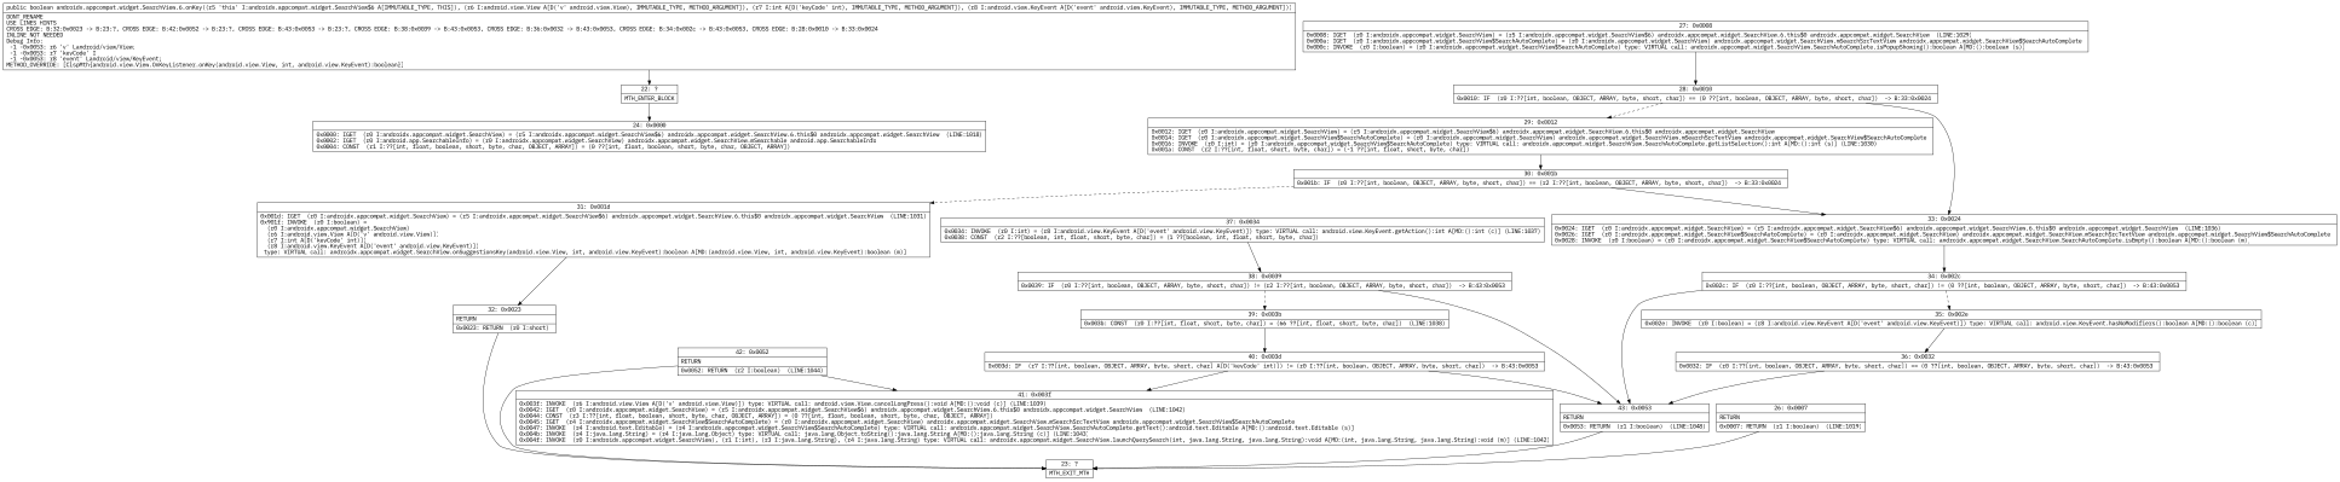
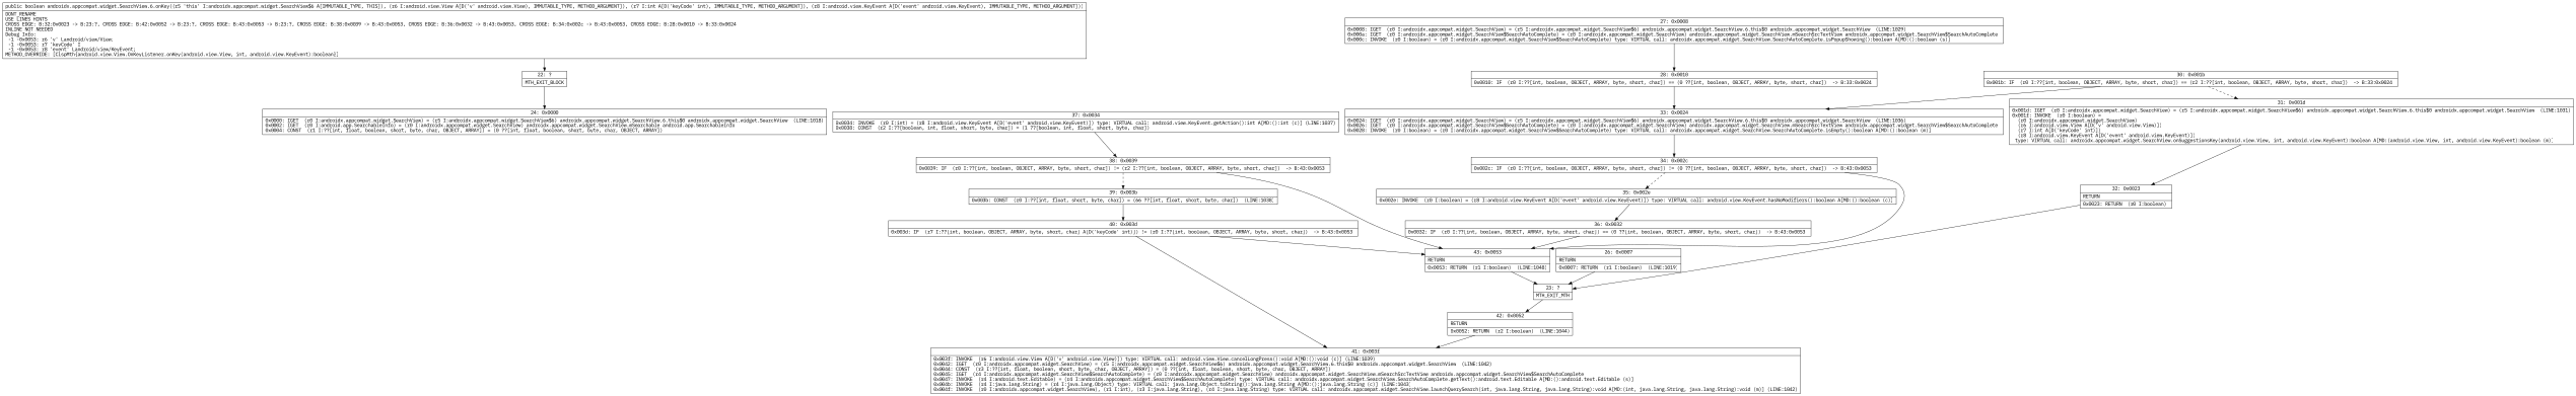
  digraph {
    fontname="IBM Plex Mono"
    node [fontname="IBM Plex Mono" shape=record]
    edge [fontname="IBM Plex Mono"]
-   n1 [label="{22\:\ ?|MTH_ENTER_BLOCK\l}"]
+   n1 [label="{22\:\ ?|MTH_EXIT_BLOCK\l}"]
    n2 [label="{24\:\ 0x0000|0x0000: IGET  (r0 I:androidx.appcompat.widget.SearchView) = (r5 I:androidx.appcompat.widget.SearchView$6) androidx.appcompat.widget.SearchView.6.this$0 androidx.appcompat.widget.SearchView  (LINE:1018)\l0x0002: IGET  (r0 I:android.app.SearchableInfo) = (r0 I:androidx.appcompat.widget.SearchView) androidx.appcompat.widget.SearchView.mSearchable android.app.SearchableInfo \l0x0004: CONST  (r1 I:??[int, float, boolean, short, byte, char, OBJECT, ARRAY]) = (0 ??[int, float, boolean, short, byte, char, OBJECT, ARRAY]) \l}"]
    n3 [label="{26\:\ 0x0007|RETURN\l|0x0007: RETURN  (r1 I:boolean)  (LINE:1019)\l}"]
    n4 [label="{23\:\ ?|MTH_EXIT_MTH\l}"]
    n5 [label="{27\:\ 0x0008|0x0008: IGET  (r0 I:androidx.appcompat.widget.SearchView) = (r5 I:androidx.appcompat.widget.SearchView$6) androidx.appcompat.widget.SearchView.6.this$0 androidx.appcompat.widget.SearchView  (LINE:1029)\l0x000a: IGET  (r0 I:androidx.appcompat.widget.SearchView$SearchAutoComplete) = (r0 I:androidx.appcompat.widget.SearchView) androidx.appcompat.widget.SearchView.mSearchSrcTextView androidx.appcompat.widget.SearchView$SearchAutoComplete \l0x000c: INVOKE  (r0 I:boolean) = (r0 I:androidx.appcompat.widget.SearchView$SearchAutoComplete) type: VIRTUAL call: androidx.appcompat.widget.SearchView.SearchAutoComplete.isPopupShowing():boolean A[MD:():boolean (s)]\l}"]
    n6 [label="{28\:\ 0x0010|0x0010: IF  (r0 I:??[int, boolean, OBJECT, ARRAY, byte, short, char]) == (0 ??[int, boolean, OBJECT, ARRAY, byte, short, char])  \-\> B:33:0x0024 \l}"]
-   n7 [label="{29\:\ 0x0012|0x0012: IGET  (r0 I:androidx.appcompat.widget.SearchView) = (r5 I:androidx.appcompat.widget.SearchView$6) androidx.appcompat.widget.SearchView.6.this$0 androidx.appcompat.widget.SearchView \l0x0014: IGET  (r0 I:androidx.appcompat.widget.SearchView$SearchAutoComplete) = (r0 I:androidx.appcompat.widget.SearchView) androidx.appcompat.widget.SearchView.mSearchSrcTextView androidx.appcompat.widget.SearchView$SearchAutoComplete \l0x0016: INVOKE  (r0 I:int) = (r0 I:androidx.appcompat.widget.SearchView$SearchAutoComplete) type: VIRTUAL call: androidx.appcompat.widget.SearchView.SearchAutoComplete.getListSelection():int A[MD:():int (s)] (LINE:1030)\l0x001a: CONST  (r2 I:??[int, float, short, byte, char]) = (\-1 ??[int, float, short, byte, char]) \l}"]
    n8 [label="{33\:\ 0x0024|0x0024: IGET  (r0 I:androidx.appcompat.widget.SearchView) = (r5 I:androidx.appcompat.widget.SearchView$6) androidx.appcompat.widget.SearchView.6.this$0 androidx.appcompat.widget.SearchView  (LINE:1036)\l0x0026: IGET  (r0 I:androidx.appcompat.widget.SearchView$SearchAutoComplete) = (r0 I:androidx.appcompat.widget.SearchView) androidx.appcompat.widget.SearchView.mSearchSrcTextView androidx.appcompat.widget.SearchView$SearchAutoComplete \l0x0028: INVOKE  (r0 I:boolean) = (r0 I:androidx.appcompat.widget.SearchView$SearchAutoComplete) type: VIRTUAL call: androidx.appcompat.widget.SearchView.SearchAutoComplete.isEmpty():boolean A[MD:():boolean (m)]\l}"]
    n9 [label="{30\:\ 0x001b|0x001b: IF  (r0 I:??[int, boolean, OBJECT, ARRAY, byte, short, char]) == (r2 I:??[int, boolean, OBJECT, ARRAY, byte, short, char])  \-\> B:33:0x0024 \l}"]
    n10 [label="{34\:\ 0x002c|0x002c: IF  (r0 I:??[int, boolean, OBJECT, ARRAY, byte, short, char]) != (0 ??[int, boolean, OBJECT, ARRAY, byte, short, char])  \-\> B:43:0x0053 \l}"]
-   n11 [label="{31\:\ 0x001d|0x001d: IGET  (r0 I:androidx.appcompat.widget.SearchView) = (r5 I:androidx.appcompat.widget.SearchView$6) androidx.appcompat.widget.SearchView.6.this$0 androidx.appcompat.widget.SearchView  (LINE:1031)\l0x901f: INVOKE  (r0 I:boolean) = \l  (r0 I:androidx.appcompat.widget.SearchView)\l  (r6 I:android.view.View A[D('v' android.view.View)])\l  (r7 I:int A[D('keyCode' int)])\l  (r8 I:android.view.KeyEvent A[D('event' android.view.KeyEvent)])\l type: VIRTUAL call: androidx.appcompat.widget.SearchView.onSuggestionsKey(android.view.View, int, android.view.KeyEvent):boolean A[MD:(android.view.View, int, android.view.KeyEvent):boolean (m)]\l}"]
-   n12 [label="{32\:\ 0x0023|RETURN\l|0x0023: RETURN  (r0 I:short) \l}"]
+   n11 [label="{31\:\ 0x001d|0x001d: IGET  (r0 I:androidx.appcompat.widget.SearchView) = (r5 I:androidx.appcompat.widget.SearchView$6) androidx.appcompat.widget.SearchView.6.this$0 androidx.appcompat.widget.SearchView  (LINE:1031)\l0x001f: INVOKE  (r0 I:boolean) = \l  (r0 I:androidx.appcompat.widget.SearchView)\l  (r6 I:android.view.View A[D('v' android.view.View)])\l  (r7 I:int A[D('keyCode' int)])\l  (r8 I:android.view.KeyEvent A[D('event' android.view.KeyEvent)])\l type: VIRTUAL call: androidx.appcompat.widget.SearchView.onSuggestionsKey(android.view.View, int, android.view.KeyEvent):boolean A[MD:(android.view.View, int, android.view.KeyEvent):boolean (m)]\l}"]
+   n12 [label="{32\:\ 0x0023|RETURN\l|0x0023: RETURN  (r0 I:boolean) \l}"]
    n13 [label="{35\:\ 0x002e|0x002e: INVOKE  (r0 I:boolean) = (r8 I:android.view.KeyEvent A[D('event' android.view.KeyEvent)]) type: VIRTUAL call: android.view.KeyEvent.hasNoModifiers():boolean A[MD:():boolean (c)]\l}"]
    n14 [label="{43\:\ 0x0053|RETURN\l|0x0053: RETURN  (r1 I:boolean)  (LINE:1048)\l}"]
    n15 [label="{36\:\ 0x0032|0x0032: IF  (r0 I:??[int, boolean, OBJECT, ARRAY, byte, short, char]) == (0 ??[int, boolean, OBJECT, ARRAY, byte, short, char])  \-\> B:43:0x0053 \l}"]
    n16 [label="{37\:\ 0x0034|0x0034: INVOKE  (r0 I:int) = (r8 I:android.view.KeyEvent A[D('event' android.view.KeyEvent)]) type: VIRTUAL call: android.view.KeyEvent.getAction():int A[MD:():int (c)] (LINE:1037)\l0x0038: CONST  (r2 I:??[boolean, int, float, short, byte, char]) = (1 ??[boolean, int, float, short, byte, char]) \l}"]
    n17 [label="{38\:\ 0x0039|0x0039: IF  (r0 I:??[int, boolean, OBJECT, ARRAY, byte, short, char]) != (r2 I:??[int, boolean, OBJECT, ARRAY, byte, short, char])  \-\> B:43:0x0053 \l}"]
    n18 [label="{39\:\ 0x003b|0x003b: CONST  (r0 I:??[int, float, short, byte, char]) = (66 ??[int, float, short, byte, char])  (LINE:1038)\l}"]
    n19 [label="{40\:\ 0x003d|0x003d: IF  (r7 I:??[int, boolean, OBJECT, ARRAY, byte, short, char] A[D('keyCode' int)]) != (r0 I:??[int, boolean, OBJECT, ARRAY, byte, short, char])  \-\> B:43:0x0053 \l}"]
    n20 [label="{41\:\ 0x003f|0x003f: INVOKE  (r6 I:android.view.View A[D('v' android.view.View)]) type: VIRTUAL call: android.view.View.cancelLongPress():void A[MD:():void (c)] (LINE:1039)\l0x0042: IGET  (r0 I:androidx.appcompat.widget.SearchView) = (r5 I:androidx.appcompat.widget.SearchView$6) androidx.appcompat.widget.SearchView.6.this$0 androidx.appcompat.widget.SearchView  (LINE:1042)\l0x0044: CONST  (r3 I:??[int, float, boolean, short, byte, char, OBJECT, ARRAY]) = (0 ??[int, float, boolean, short, byte, char, OBJECT, ARRAY]) \l0x0045: IGET  (r4 I:androidx.appcompat.widget.SearchView$SearchAutoComplete) = (r0 I:androidx.appcompat.widget.SearchView) androidx.appcompat.widget.SearchView.mSearchSrcTextView androidx.appcompat.widget.SearchView$SearchAutoComplete \l0x0047: INVOKE  (r4 I:android.text.Editable) = (r4 I:androidx.appcompat.widget.SearchView$SearchAutoComplete) type: VIRTUAL call: androidx.appcompat.widget.SearchView.SearchAutoComplete.getText():android.text.Editable A[MD:():android.text.Editable (s)]\l0x004b: INVOKE  (r4 I:java.lang.String) = (r4 I:java.lang.Object) type: VIRTUAL call: java.lang.Object.toString():java.lang.String A[MD:():java.lang.String (c)] (LINE:1043)\l0x004f: INVOKE  (r0 I:androidx.appcompat.widget.SearchView), (r1 I:int), (r3 I:java.lang.String), (r4 I:java.lang.String) type: VIRTUAL call: androidx.appcompat.widget.SearchView.launchQuerySearch(int, java.lang.String, java.lang.String):void A[MD:(int, java.lang.String, java.lang.String):void (m)] (LINE:1042)\l}"]
    n21 [label="{42\:\ 0x0052|RETURN\l|0x0052: RETURN  (r2 I:boolean)  (LINE:1044)\l}"]
    n22 [label="{public boolean androidx.appcompat.widget.SearchView.6.onKey((r5 'this' I:androidx.appcompat.widget.SearchView$6 A[IMMUTABLE_TYPE, THIS]), (r6 I:android.view.View A[D('v' android.view.View), IMMUTABLE_TYPE, METHOD_ARGUMENT]), (r7 I:int A[D('keyCode' int), IMMUTABLE_TYPE, METHOD_ARGUMENT]), (r8 I:android.view.KeyEvent A[D('event' android.view.KeyEvent), IMMUTABLE_TYPE, METHOD_ARGUMENT]))  | DONT_RENAME\lUSE_LINES_HINTS\lCROSS_EDGE: B:32:0x0023 \-\> B:23:?, CROSS_EDGE: B:42:0x0052 \-\> B:23:?, CROSS_EDGE: B:43:0x0053 \-\> B:23:?, CROSS_EDGE: B:38:0x0039 \-\> B:43:0x0053, CROSS_EDGE: B:36:0x0032 \-\> B:43:0x0053, CROSS_EDGE: B:34:0x002c \-\> B:43:0x0053, CROSS_EDGE: B:28:0x0010 \-\> B:33:0x0024\lINLINE_NOT_NEEDED\lDebug Info:\l  \-1 \-0x0053: r6 'v' Landroid\/view\/View;\l  \-1 \-0x0053: r7 'keyCode' I\l  \-1 \-0x0053: r8 'event' Landroid\/view\/KeyEvent;\lMETHOD_OVERRIDE: [ClspMth\{android.view.View.OnKeyListener.onKey(android.view.View, int, android.view.KeyEvent):boolean\}]\l}"]
    n1 -> n2
    n3 -> n4
    n5 -> n6
-   n6 -> n7 [style=dashed]
    n6 -> n8
-   n7 -> n9
    n8 -> n10
    n9 -> n8
    n9 -> n11 [style=dashed]
    n10 -> n13 [style=dashed]
    n10 -> n14
    n11 -> n12
    n12 -> n4
    n13 -> n15
    n14 -> n4
    n15 -> n14
    n16 -> n17
    n17 -> n14
    n17 -> n18 [style=dashed]
    n18 -> n19
    n19 -> n14
    n19 -> n20 [style=solid]
-   n21 -> n4
+   n4 -> n21
    n21 -> n20
    n22 -> n1
  }
